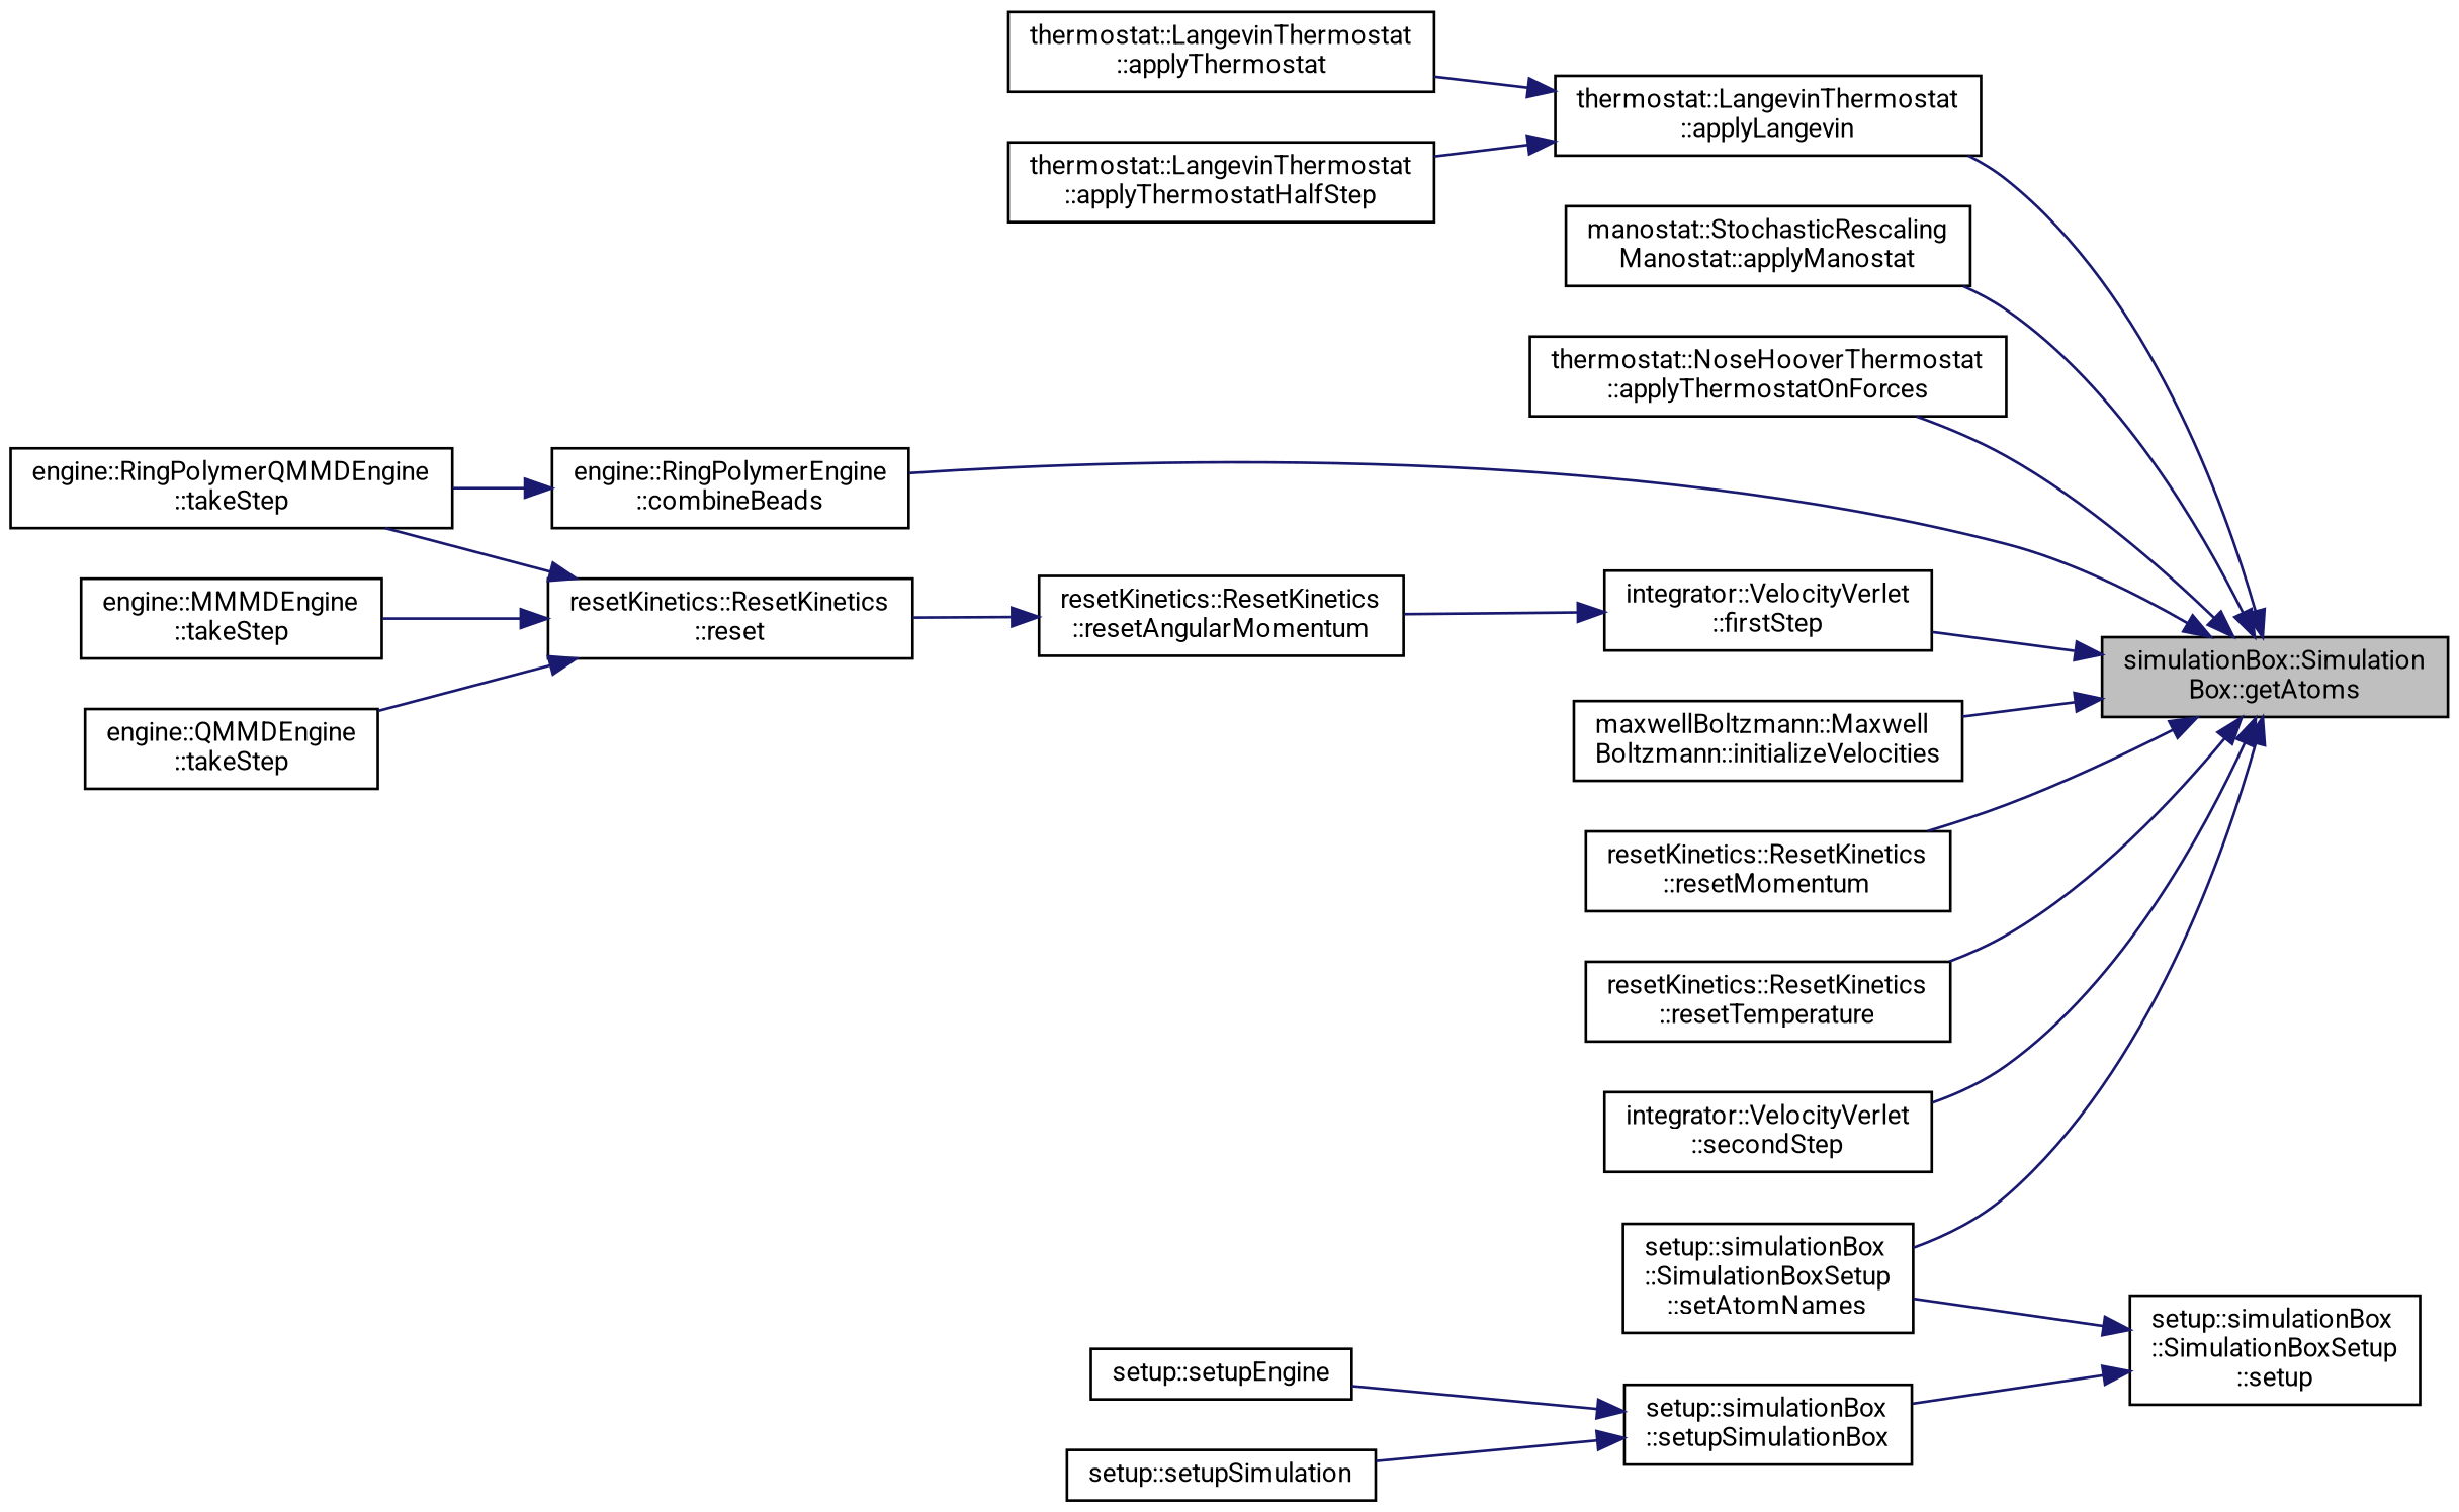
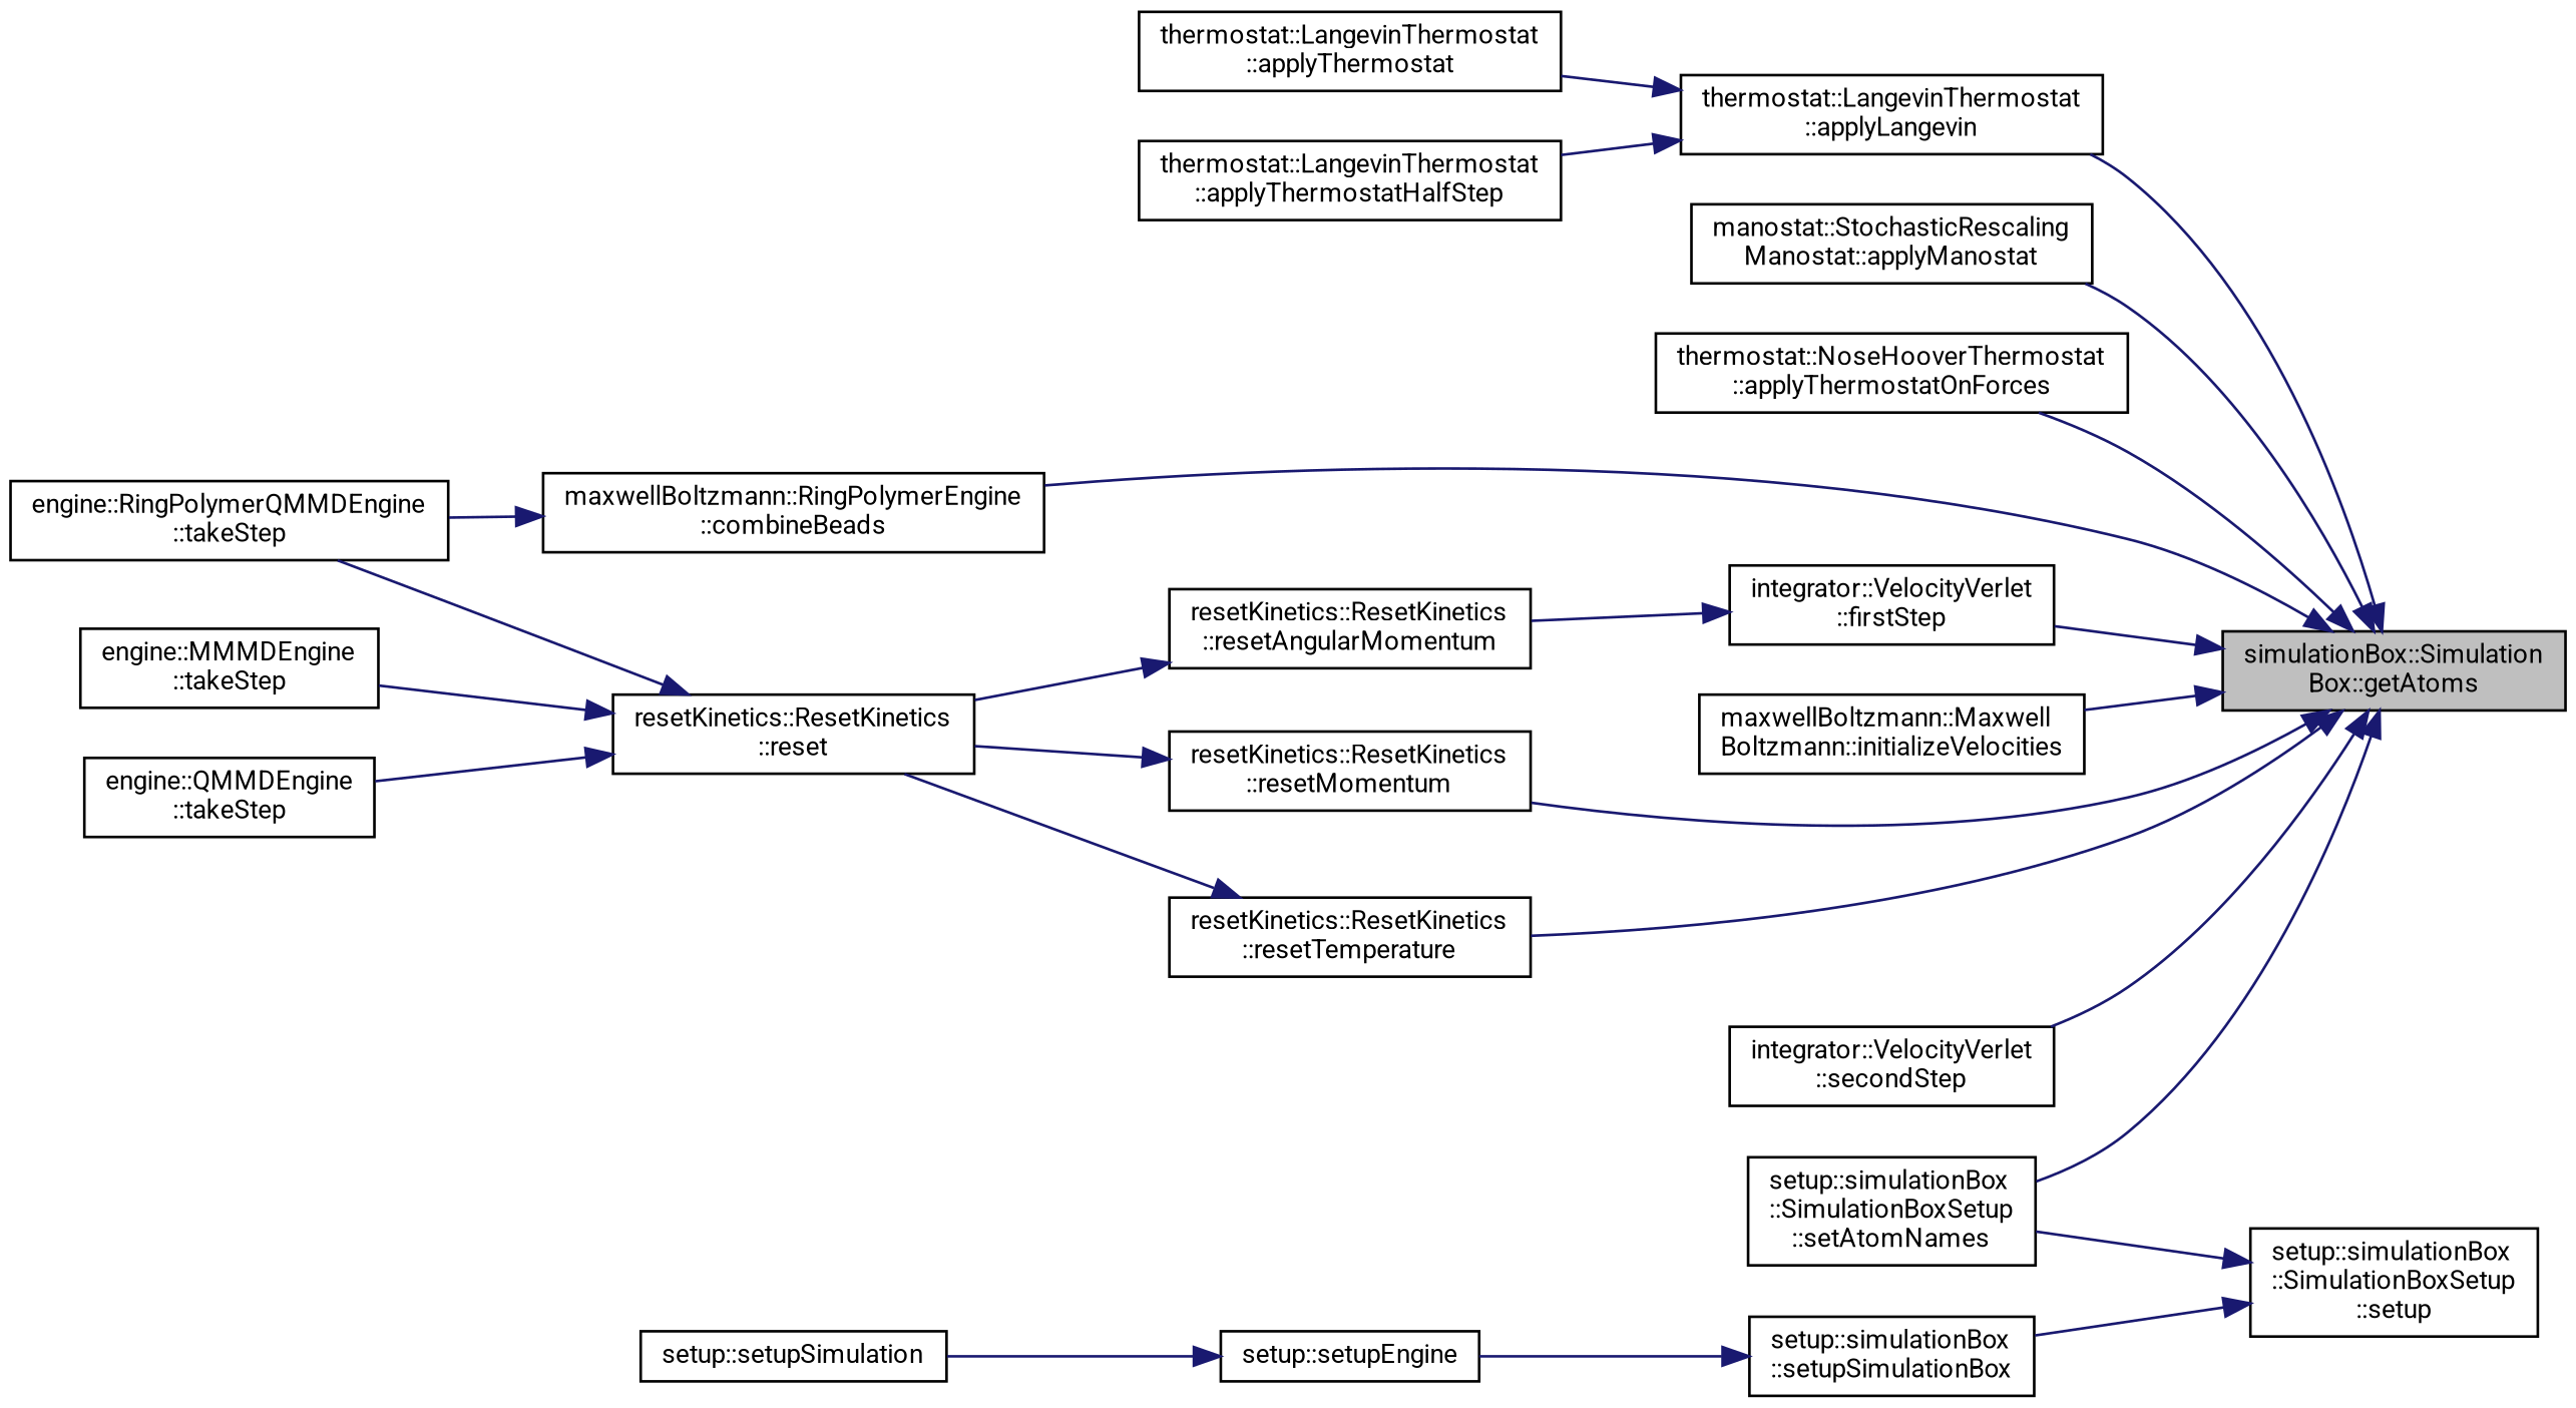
  digraph {
    fontname=Roboto
    rankdir=RL
    node [color=black fillcolor=white fontname=Roboto fontsize=10 shape=record style=filled]
    edge [color=midnightblue dir=back fontname=Roboto fontsize=10 labelfontname=Helvetica labelfontsize=10 style=solid]
    n1 [fillcolor=grey75 fontcolor=black height=0.2 label="simulationBox::Simulation\lBox::getAtoms" width=0.4]
    n2 [height=0.2 label="thermostat::LangevinThermostat\l::applyLangevin" width=0.4]
    n3 [height=0.2 label="manostat::StochasticRescaling\lManostat::applyManostat" width=0.4]
    n4 [height=0.2 label="thermostat::NoseHooverThermostat\l::applyThermostatOnForces" width=0.4]
-   n5 [height=0.2 label="engine::RingPolymerEngine\l::combineBeads" width=0.4]
+   n5 [height=0.2 label="maxwellBoltzmann::RingPolymerEngine\l::combineBeads" width=0.4]
    n6 [height=0.2 label="integrator::VelocityVerlet\l::firstStep" width=0.4]
    n7 [height=0.2 label="maxwellBoltzmann::Maxwell\lBoltzmann::initializeVelocities" width=0.4]
    n8 [height=0.2 label="resetKinetics::ResetKinetics\l::resetMomentum" width=0.4]
    n9 [height=0.2 label="resetKinetics::ResetKinetics\l::resetTemperature" width=0.4]
    n10 [height=0.2 label="integrator::VelocityVerlet\l::secondStep" width=0.4]
    n11 [height=0.2 label="setup::simulationBox\l::SimulationBoxSetup\l::setAtomNames" width=0.4]
    n12 [height=0.2 label="thermostat::LangevinThermostat\l::applyThermostat" width=0.4]
    n13 [height=0.2 label="thermostat::LangevinThermostat\l::applyThermostatHalfStep" width=0.4]
    n14 [height=0.2 label="engine::RingPolymerQMMDEngine\l::takeStep" width=0.4]
    n15 [height=0.2 label="resetKinetics::ResetKinetics\l::resetAngularMomentum" width=0.4]
    n16 [height=0.2 label="resetKinetics::ResetKinetics\l::reset" width=0.4]
    n17 [height=0.2 label="engine::MMMDEngine\l::takeStep" width=0.4]
    n18 [height=0.2 label="engine::QMMDEngine\l::takeStep" width=0.4]
    n19 [height=0.2 label="setup::simulationBox\l::SimulationBoxSetup\l::setup" width=0.4]
    n20 [height=0.2 label="setup::simulationBox\l::setupSimulationBox" width=0.4]
    n21 [height=0.2 label="setup::setupEngine" width=0.4]
    n22 [height=0.2 label="setup::setupSimulation" width=0.4]
    n1 -> n2
    n1 -> n3
    n1 -> n4
    n1 -> n5
    n1 -> n6
    n1 -> n7
    n1 -> n8
    n1 -> n9
    n1 -> n10
    n1 -> n11
    n2 -> n12
    n2 -> n13
    n5 -> n14
    n6 -> n15
+   n8 -> n16
+   n9 -> n16
    n15 -> n16
    n16 -> n14
    n16 -> n17
    n16 -> n18
    n19 -> n11
    n19 -> n20
    n20 -> n21
-   n20 -> n22
+   n21 -> n22
  }
